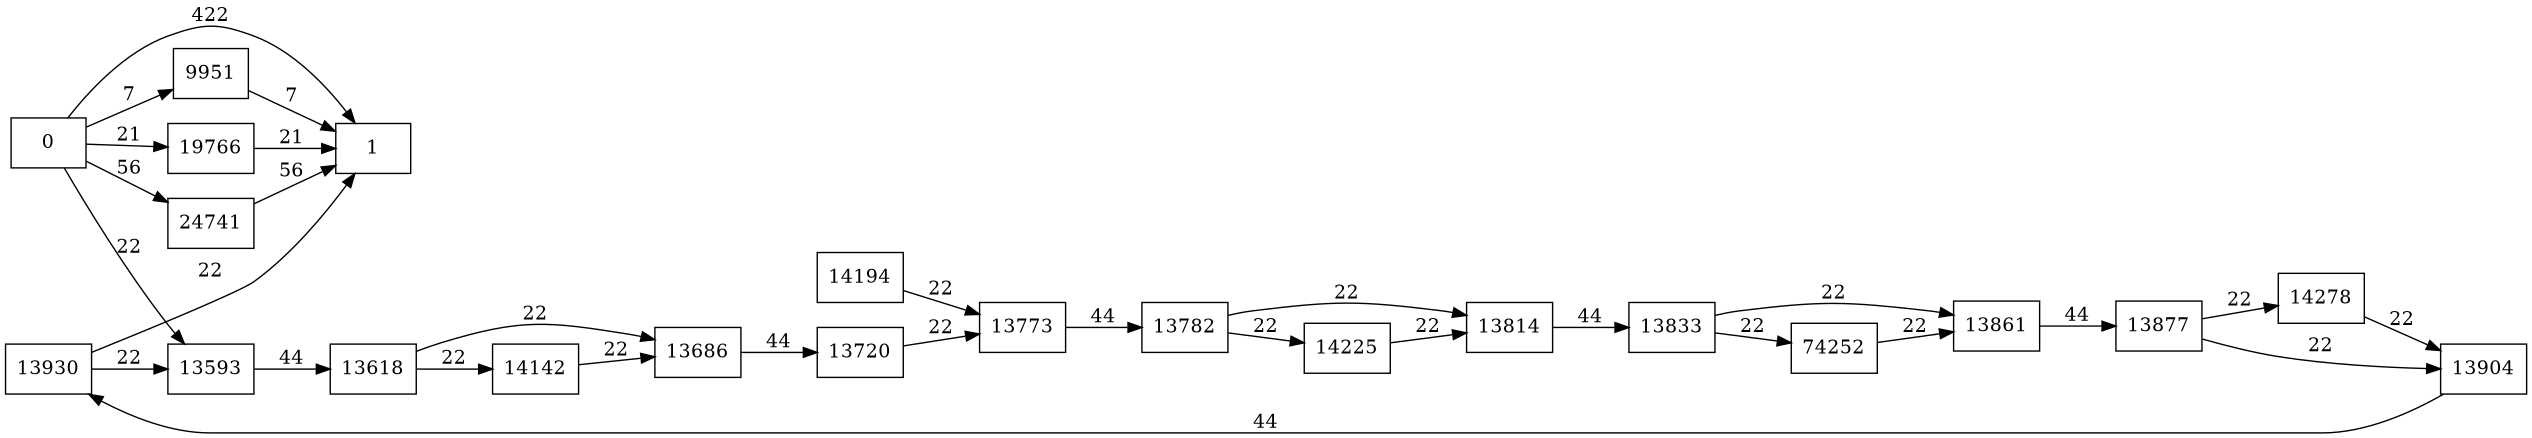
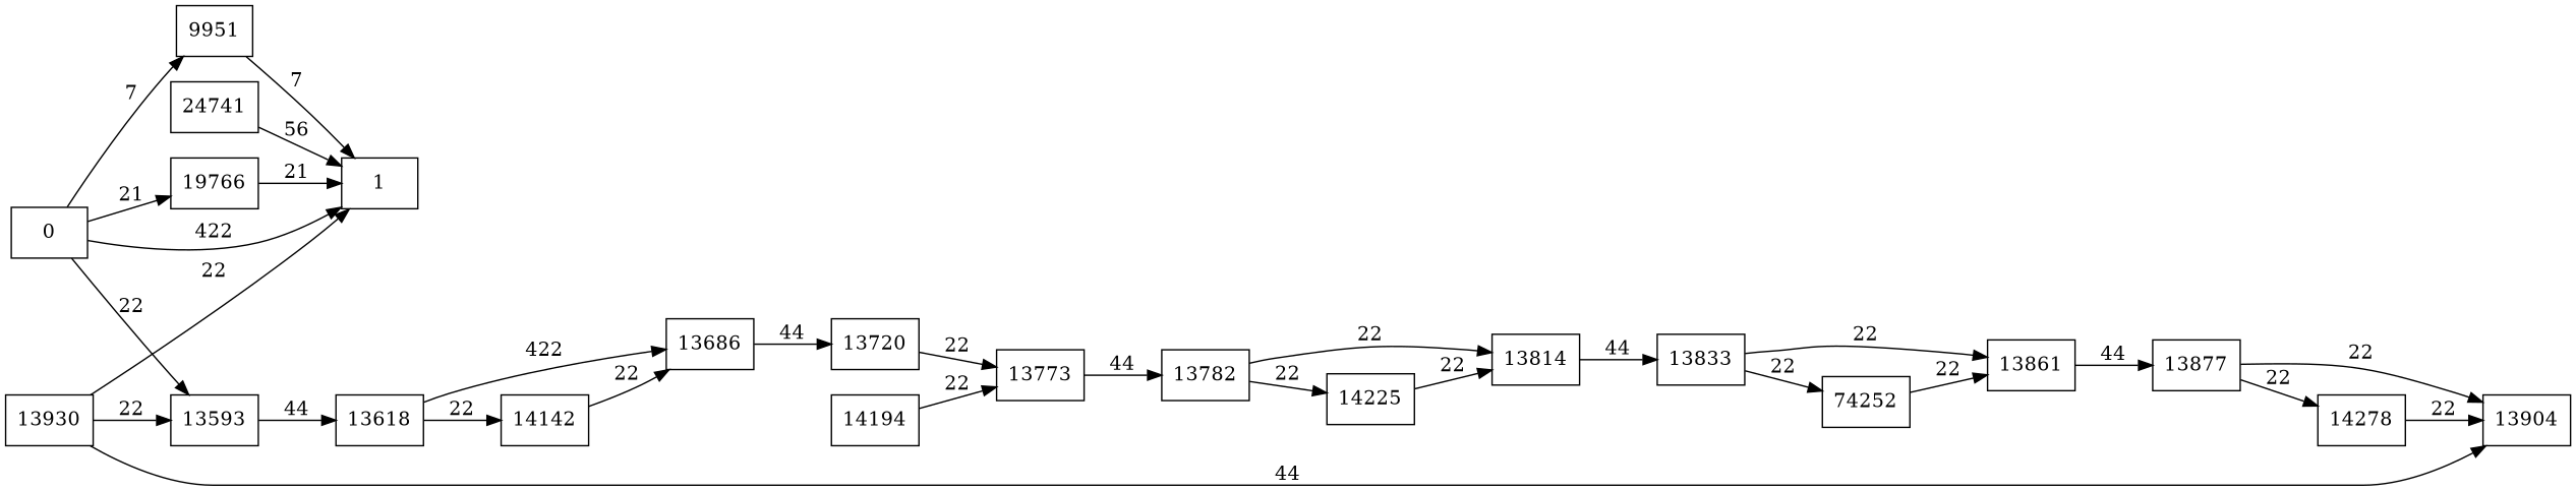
  digraph {
    rankdir=LR
    node [shape=rectangle]
    9951
    1
    13593
    13618
    13686
    14142
    13720
    13773
    13782
    14194
    13814
    14225
    13833
    13861
    n15 [label=74252]
    13877
    13904
    14278
    13930
    19766
    24741
    0
    9951 -> 1 [label=7]
    13593 -> 13618 [label=44]
-   13618 -> 13686 [label=22]
+   13618 -> 13686 [label=422]
    13618 -> 14142 [label=22]
    13686 -> 13720 [label=44]
    14142 -> 13686 [label=22]
    13720 -> 13773 [label=22]
    13773 -> 13782 [label=44]
    13782 -> 13814 [label=22]
    13782 -> 14225 [label=22]
    14194 -> 13773 [label=22]
    13814 -> 13833 [label=44]
    14225 -> 13814 [label=22]
    13833 -> 13861 [label=22]
    13833 -> n15 [label=22]
    13861 -> 13877 [label=44]
    n15 -> 13861 [label=22]
    13877 -> 13904 [label=22]
    13877 -> 14278 [label=22]
-   13904 -> 13930 [label=44]
+   13930 -> 13904 [label=44]
    14278 -> 13904 [label=22]
    13930 -> 1 [label=22]
    13930 -> 13593 [label=22]
    19766 -> 1 [label=21]
    24741 -> 1 [label=56]
    0 -> 9951 [label=7]
    0 -> 1 [label=422]
    0 -> 13593 [label=22]
    0 -> 19766 [label=21]
-   0 -> 24741 [label=56]
  }
